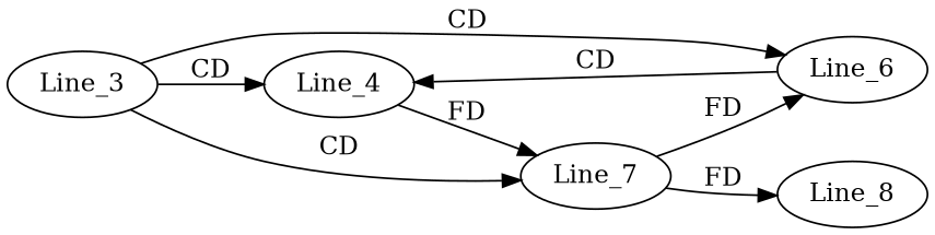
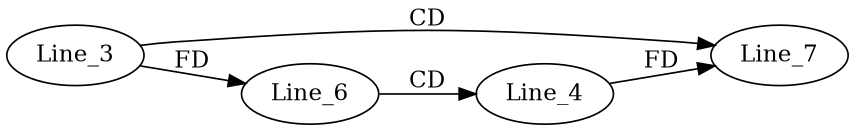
  digraph {
    rankdir=LR
    Line_3
    Line_4
    n3 [label=Line_7]
    Line_6
-   Line_8
-   Line_3 -> Line_4 [label=CD]
    Line_3 -> n3 [label=CD]
-   Line_3 -> Line_6 [label=CD]
+   Line_3 -> Line_6 [label=FD]
    Line_4 -> n3 [label=FD]
-   n3 -> Line_6 [label=FD]
-   n3 -> Line_8 [label=FD]
    Line_6 -> Line_4 [label=CD]
  }
